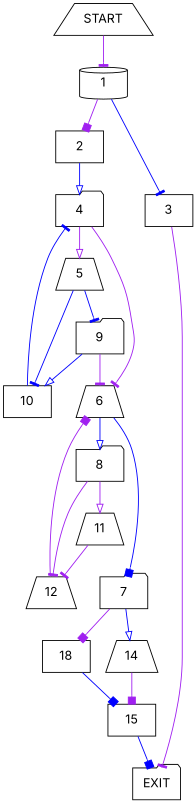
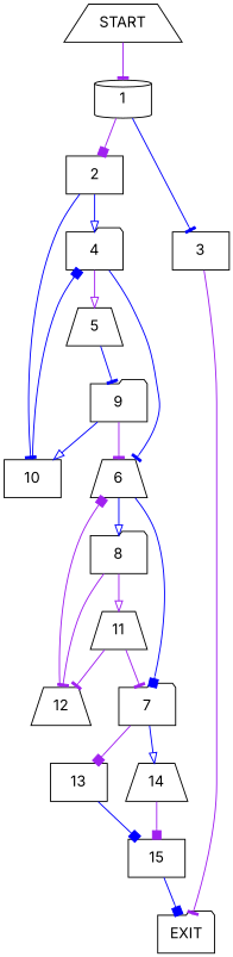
  digraph {
    fontname=Inter
    node [fontname=Inter shape=trapezium]
    edge [arrowhead=tee color=purple fontname=Inter]
    n1 [label=START]
    1 [shape=cylinder]
    2 [shape=box]
    3 [shape=box]
    n5 [label=EXIT shape=folder]
    4 [shape=folder]
    5
    6
    9 [shape=folder]
    10 [shape=box]
    7 [shape=folder]
    8 [shape=folder]
-   13 [shape=box label=18]
+   13 [shape=box]
    14
    11
    12
    15 [shape=box]
    n1 -> 1
    1 -> 2 [arrowhead=box]
    1 -> 3 [color=blue]
    2 -> 4 [arrowhead=onormal color=blue]
    3 -> n5
    4 -> 5 [arrowhead=onormal]
-   4 -> 6
+   4 -> 6 [color=blue]
    5 -> 9 [color=blue]
-   5 -> 10 [color=blue]
+   2 -> 10 [color=blue]
    6 -> 7 [arrowhead=box color=blue]
    6 -> 8 [arrowhead=onormal color=blue]
    9 -> 6
    9 -> 10 [arrowhead=onormal color=blue]
-   10 -> 4 [color=blue]
+   10 -> 4 [arrowhead=box color=blue]
    7 -> 13 [arrowhead=box]
    7 -> 14 [arrowhead=onormal color=blue]
    8 -> 11 [arrowhead=onormal]
    8 -> 12
    13 -> 15 [arrowhead=box color=blue]
    14 -> 15 [arrowhead=box]
+   11 -> 7
    11 -> 12
    12 -> 6 [arrowhead=box]
    15 -> n5 [arrowhead=box color=blue]
  }
